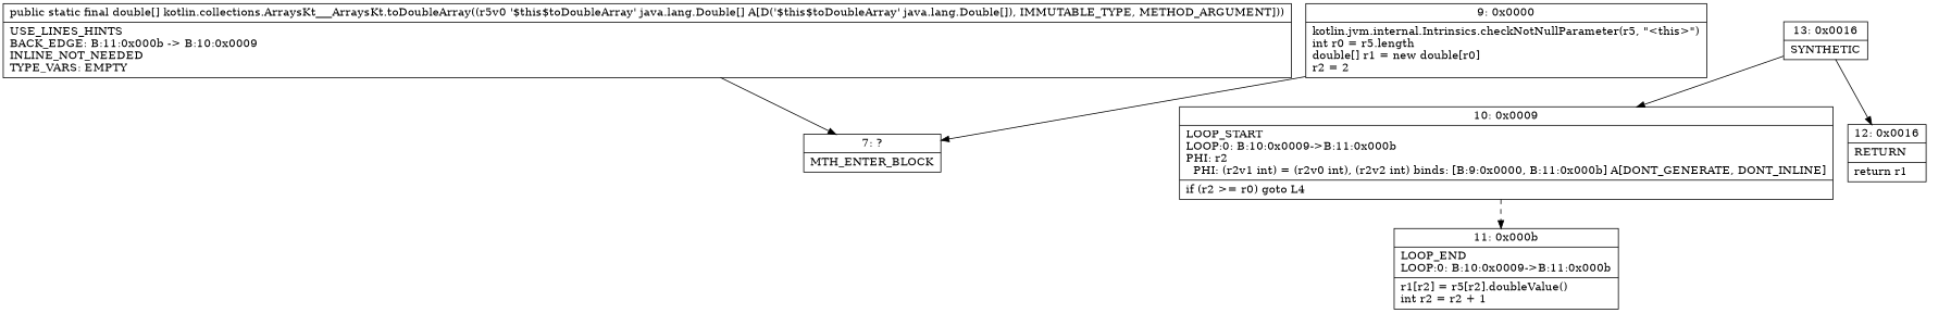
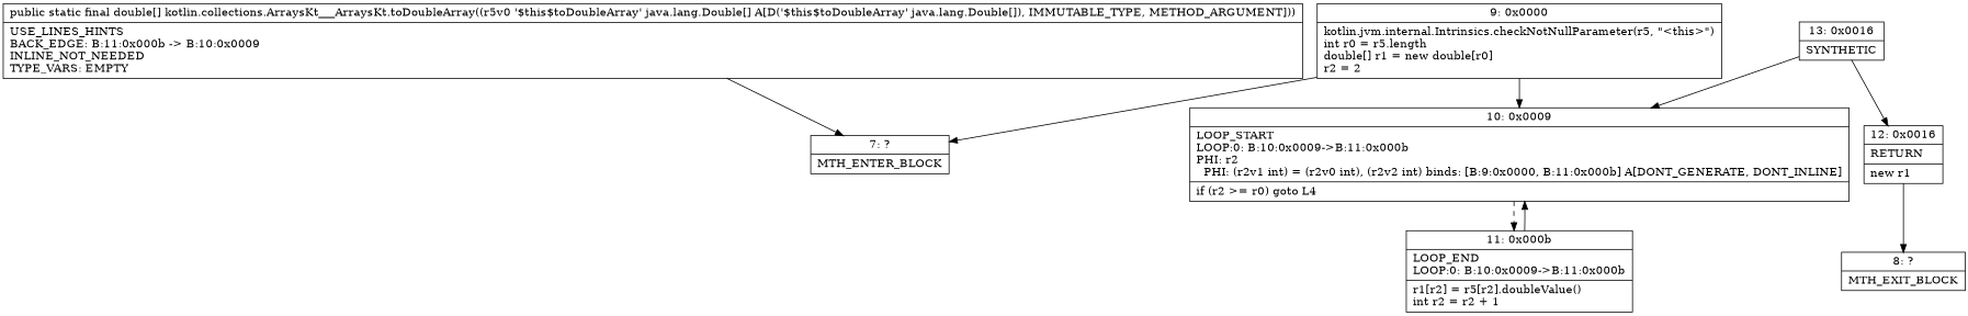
  digraph {
    node [shape=record]
    n1 [label="{7\:\ ?|MTH_ENTER_BLOCK\l}"]
    n2 [label="{9\:\ 0x0000|kotlin.jvm.internal.Intrinsics.checkNotNullParameter(r5, \"\<this\>\")\lint r0 = r5.length\ldouble[] r1 = new double[r0]\lr2 = 2\l}"]
    n3 [label="{10\:\ 0x0009|LOOP_START\lLOOP:0: B:10:0x0009\-\>B:11:0x000b\lPHI: r2 \l  PHI: (r2v1 int) = (r2v0 int), (r2v2 int) binds: [B:9:0x0000, B:11:0x000b] A[DONT_GENERATE, DONT_INLINE]\l|if (r2 \>= r0) goto L4\l}"]
    n4 [label="{11\:\ 0x000b|LOOP_END\lLOOP:0: B:10:0x0009\-\>B:11:0x000b\l|r1[r2] = r5[r2].doubleValue()\lint r2 = r2 + 1\l}"]
    n5 [label="{13\:\ 0x0016|SYNTHETIC\l}"]
-   n6 [label="{12\:\ 0x0016|RETURN\l|return r1\l}"]
+   n6 [label="{12\:\ 0x0016|RETURN\l|new r1\l}"]
+   n7 [label="{8\:\ ?|MTH_EXIT_BLOCK\l}"]
    n8 [label="{public static final double[] kotlin.collections.ArraysKt___ArraysKt.toDoubleArray((r5v0 '$this$toDoubleArray' java.lang.Double[] A[D('$this$toDoubleArray' java.lang.Double[]), IMMUTABLE_TYPE, METHOD_ARGUMENT]))  | USE_LINES_HINTS\lBACK_EDGE: B:11:0x000b \-\> B:10:0x0009\lINLINE_NOT_NEEDED\lTYPE_VARS: EMPTY\l}"]
    n2 -> n1
+   n2 -> n3
    n3 -> n4 [style=dashed]
+   n4 -> n3
    n5 -> n3
    n5 -> n6
+   n6 -> n7
    n8 -> n1
  }
